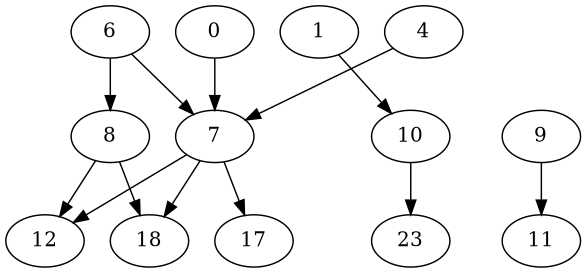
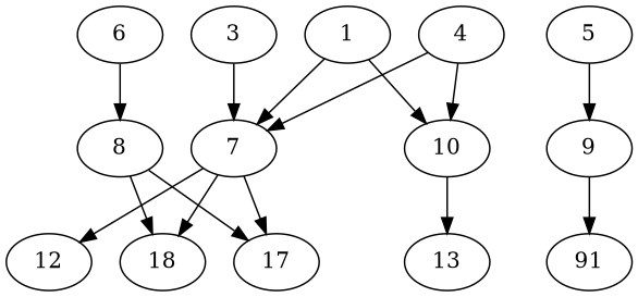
  digraph {
    node [alpha=0.18]
    1 [expect_size=18122752]
    7 [alpha=0.14 expect_size=32837632]
    10 [alpha=0.05 expect_size=38439936]
    12 [alpha=0.03 expect_size=8582144]
    n5 [alpha=0.01 expect_size=19993600 label=18]
    n6 [alpha=0.02 expect_size=35048448 label=17]
-   13 [alpha=0.05 expect_size=40124416 label=23]
+   13 [alpha=0.05 expect_size=40124416]
    8 [alpha=0.03 expect_size=6905856]
-   3 [alpha=0.11 expect_size=17801216 label=0]
+   3 [alpha=0.11 expect_size=17801216]
    4 [alpha=0.06 expect_size=22536192]
+   5 [expect_size=35934208]
    9 [alpha=0.04 expect_size=43164672]
-   11 [alpha=0.01 expect_size=12201984]
+   11 [alpha=0.01 expect_size=12201984 label=91]
    6 [alpha=0.15 expect_size=25342976]
-   6 -> 7
+   1 -> 7
    1 -> 10
    7 -> 12
    7 -> n5
    7 -> n6
    10 -> 13
-   8 -> 12
+   8 -> n6
    8 -> n5
    3 -> 7
    4 -> 7
+   4 -> 10
+   5 -> 9
    9 -> 11
    6 -> 8
  }
